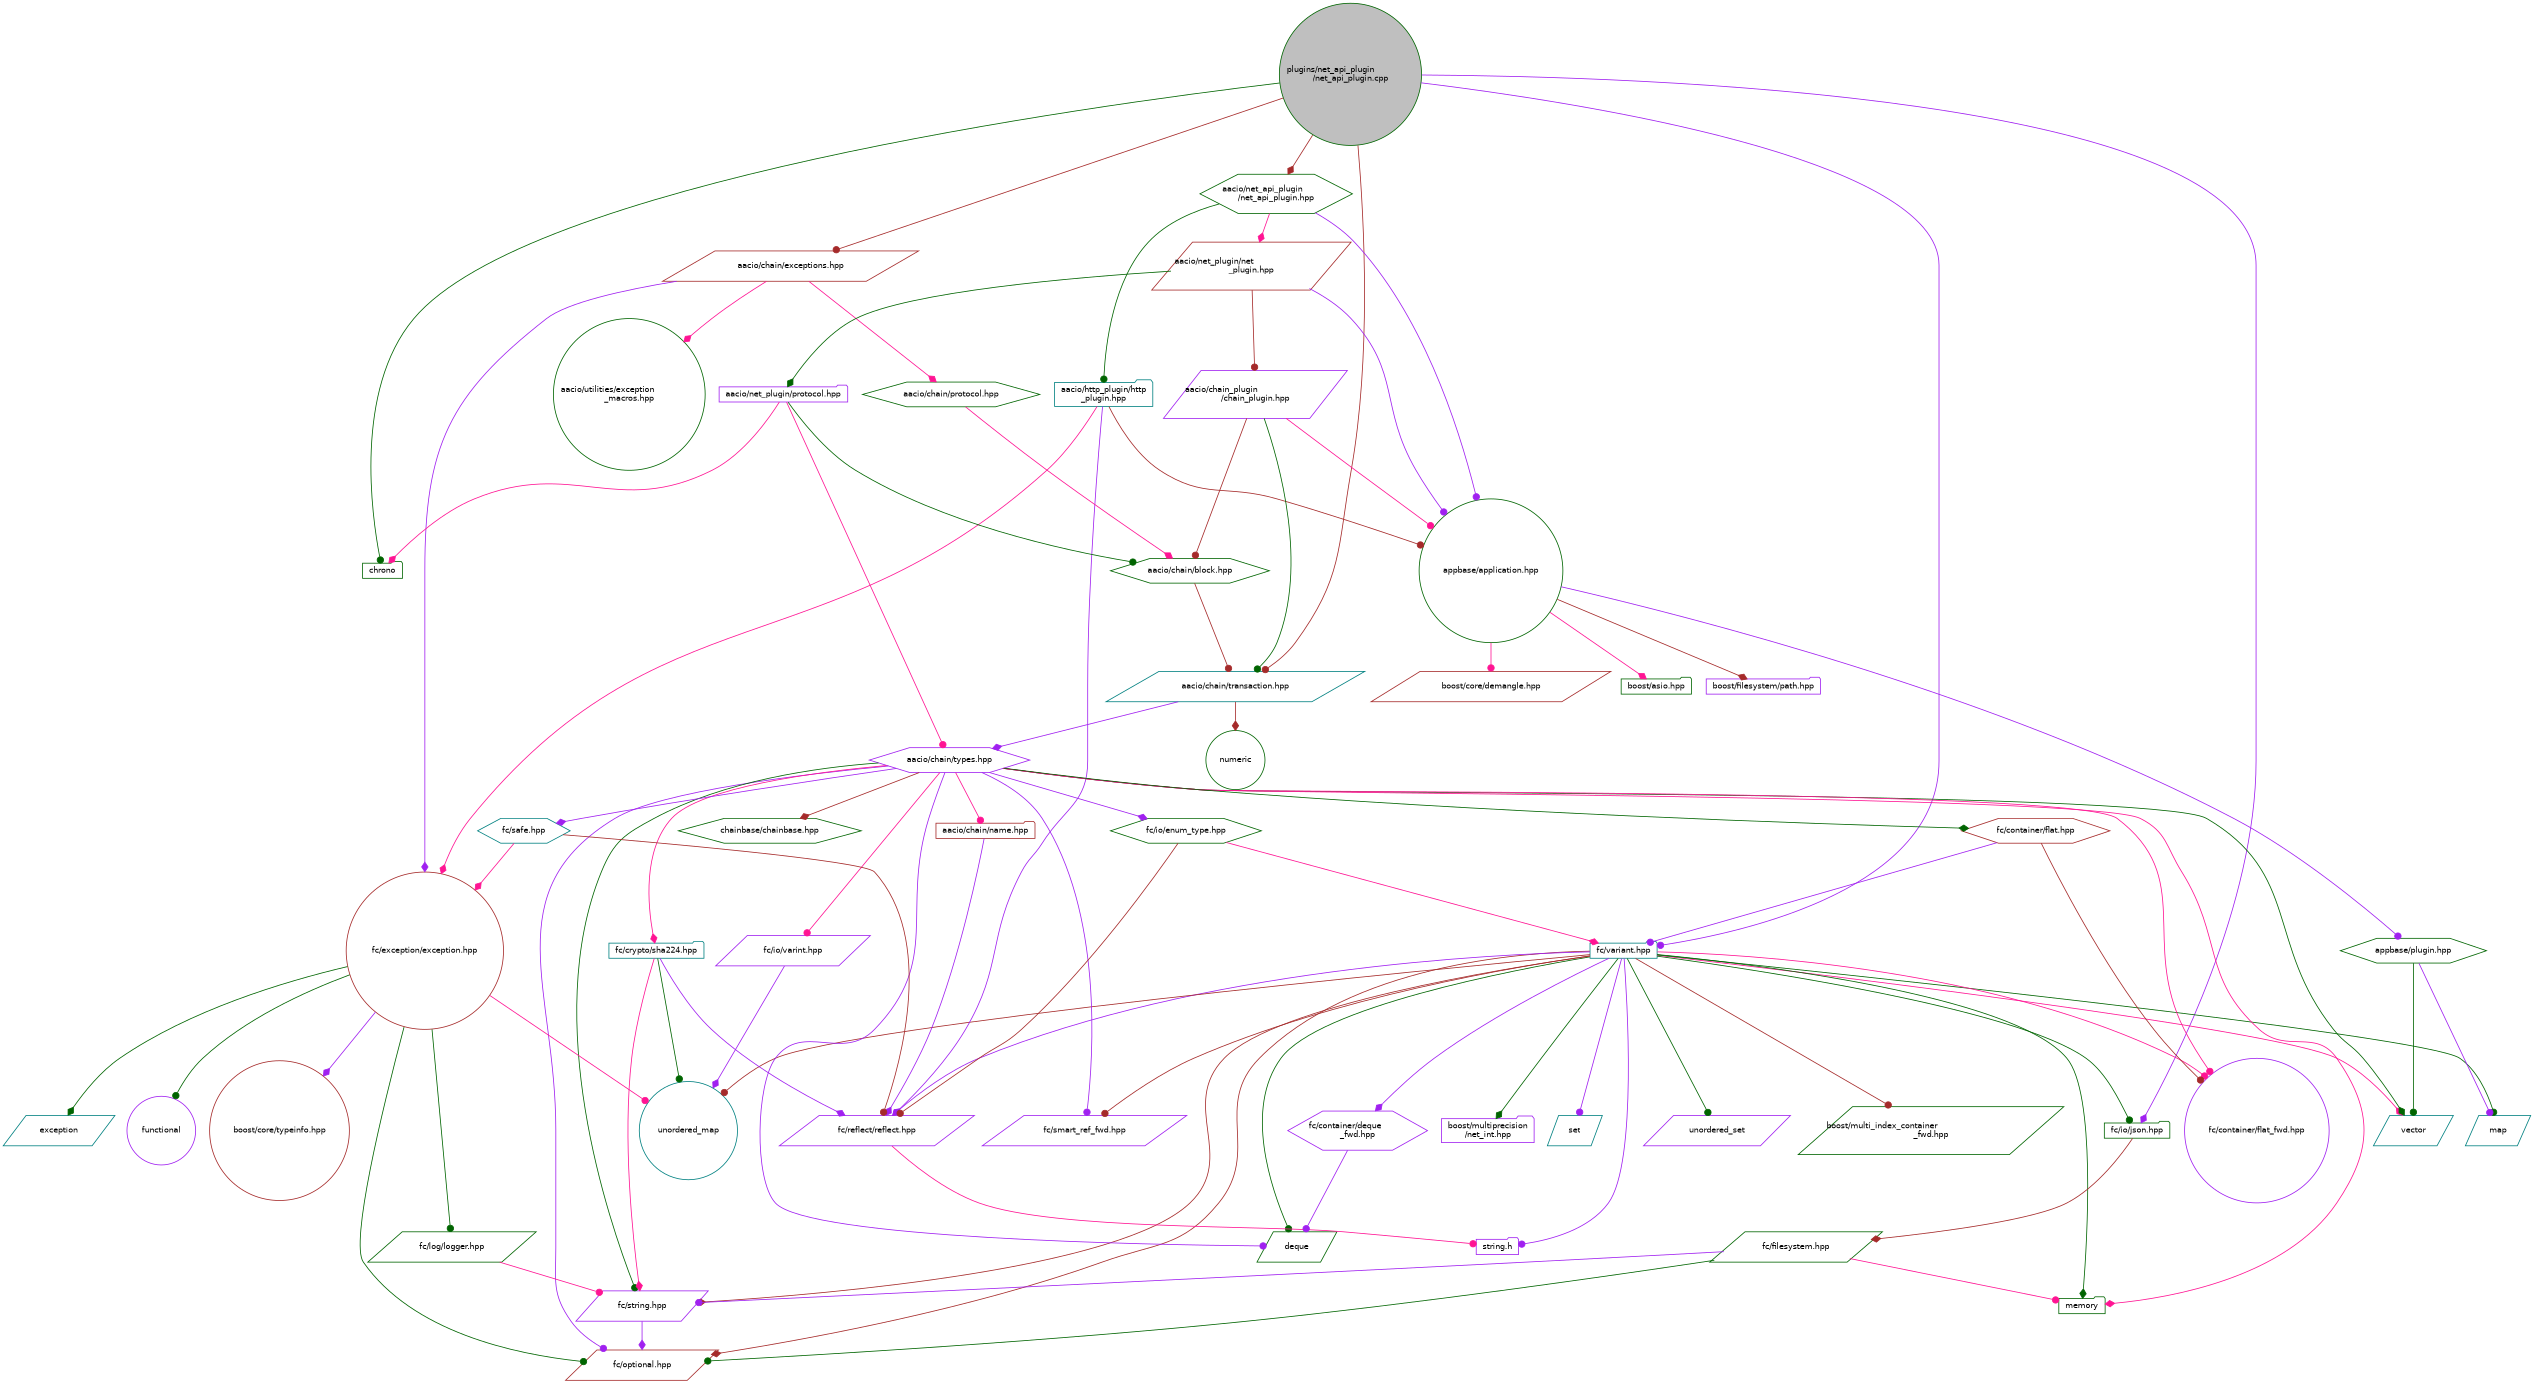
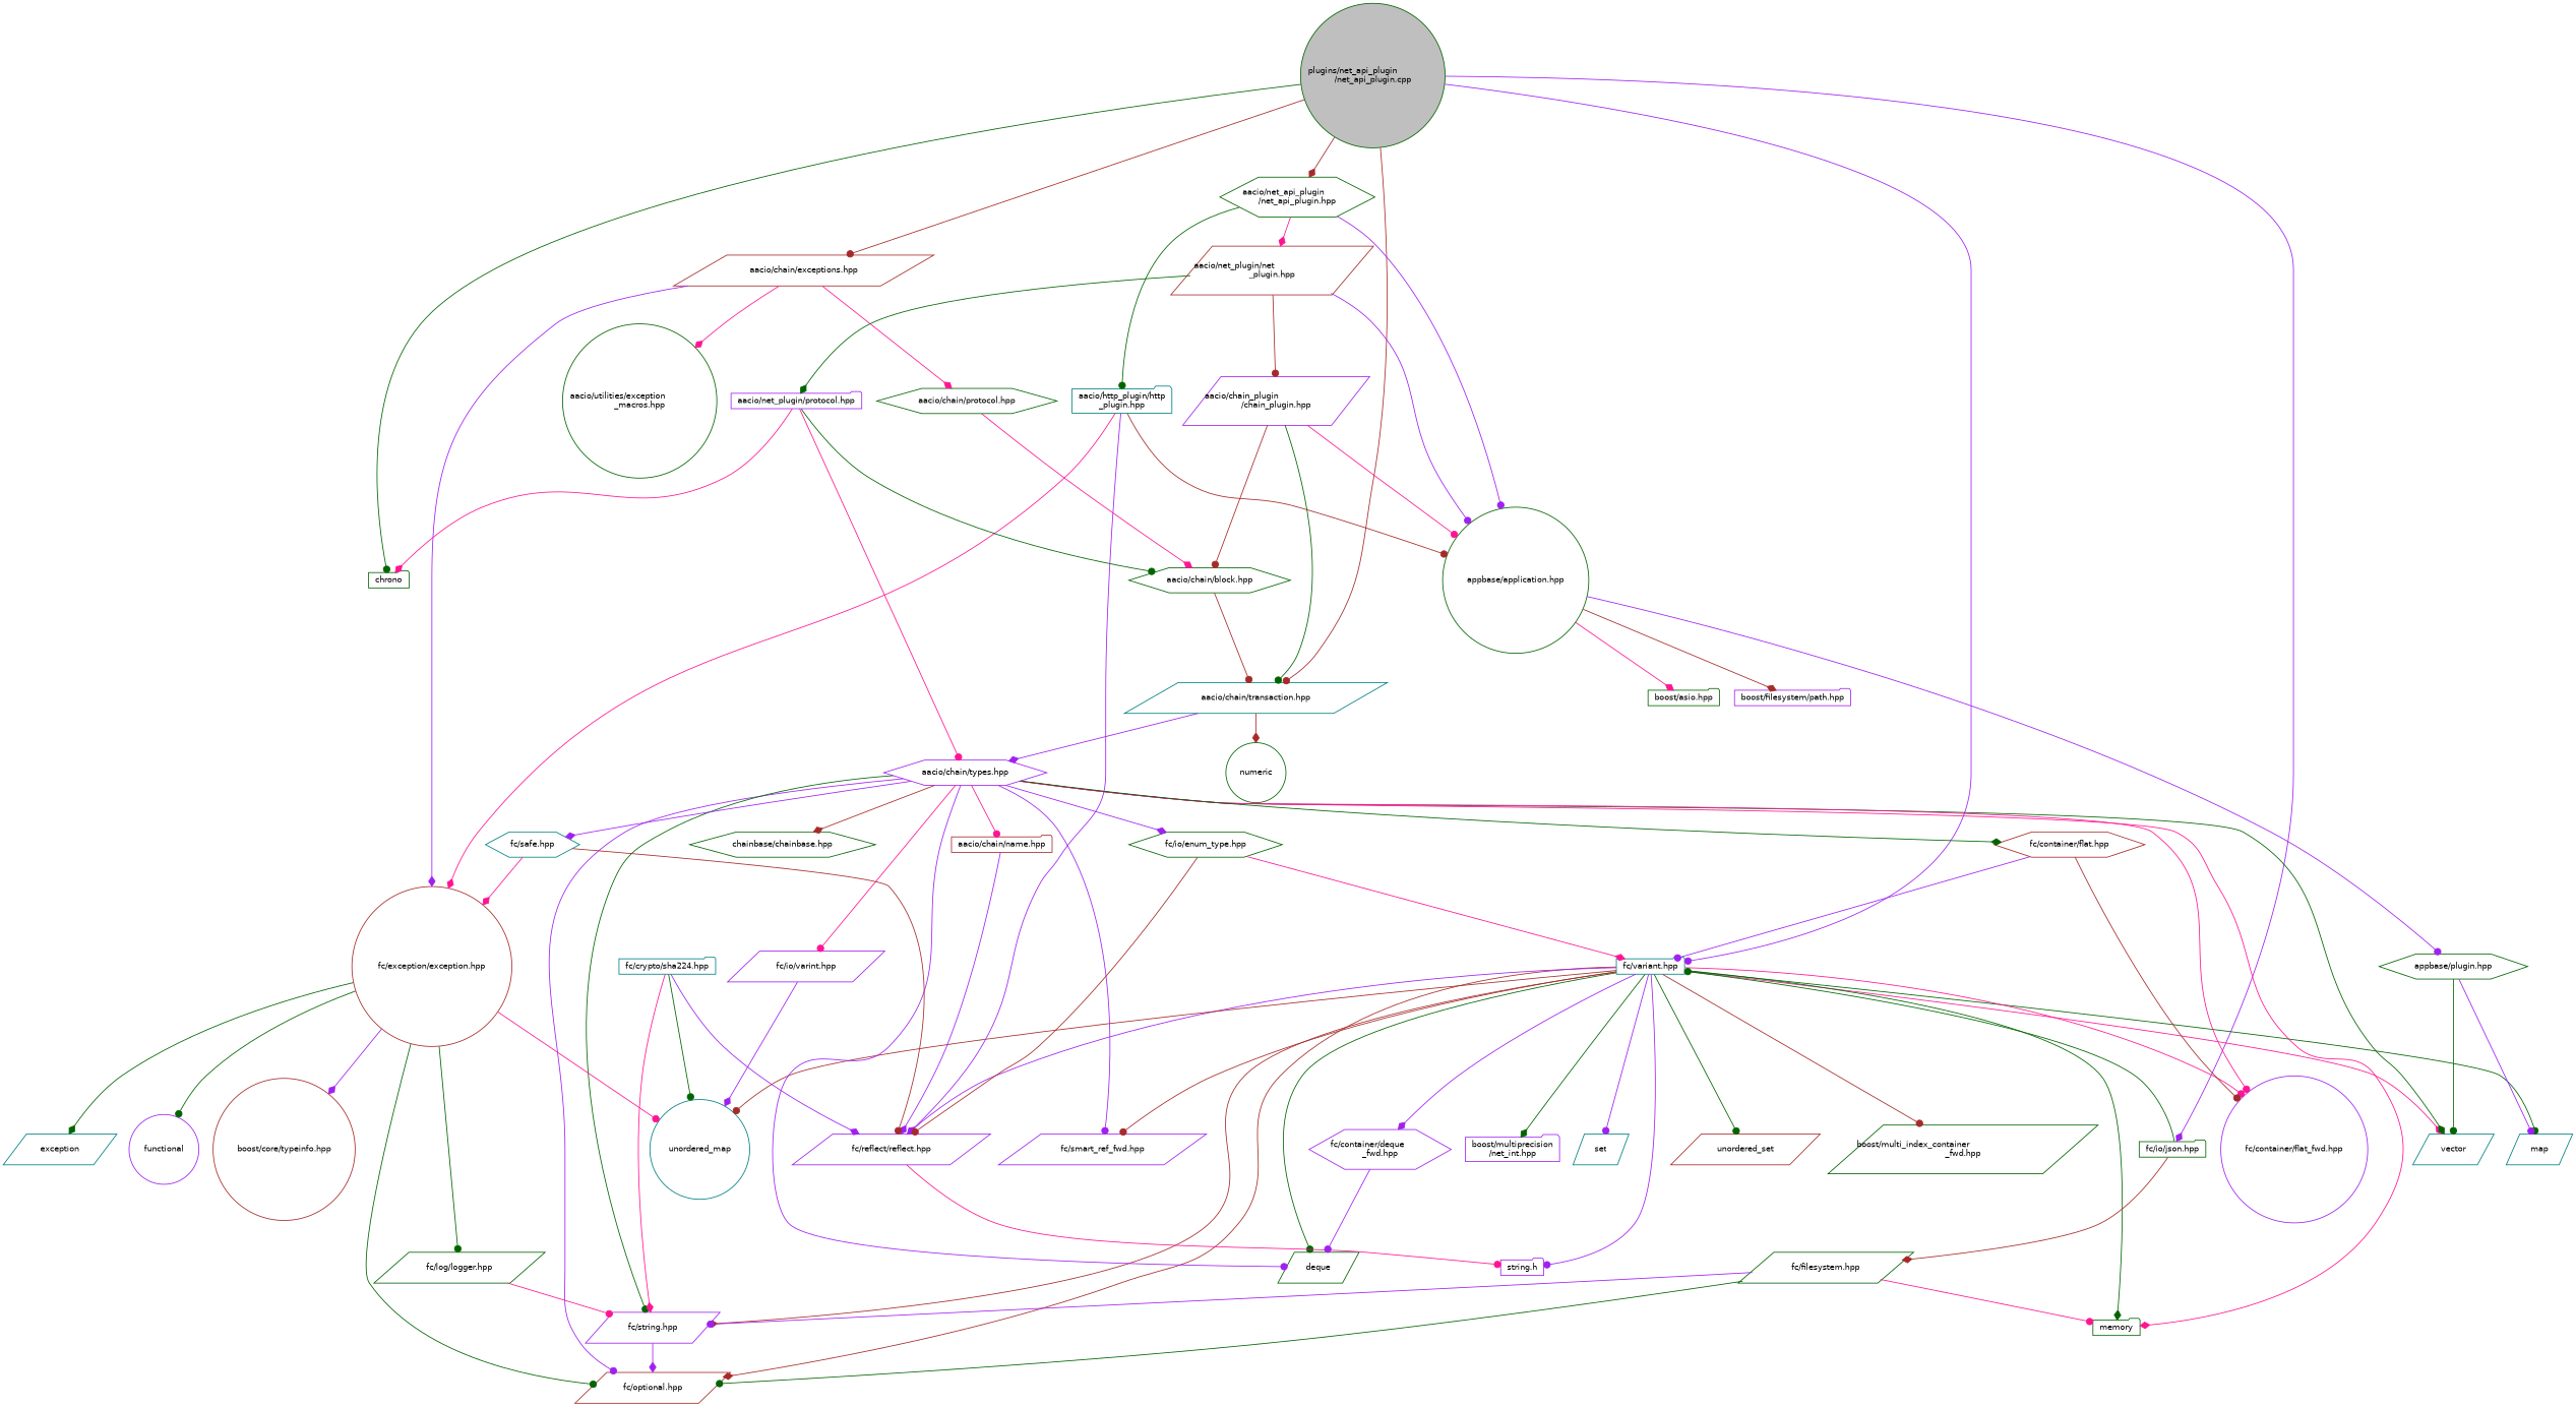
  digraph {
    node [color=darkgreen fillcolor=white fontname=Helvetica fontsize=10 shape=parallelogram style=filled]
    edge [arrowhead=dot color=purple fontname=Helvetica fontsize=10 labelfontname=Helvetica labelfontsize=10 style=solid]
    n1 [fillcolor=grey75 fontcolor=black height=0.2 label="plugins/net_api_plugin\l/net_api_plugin.cpp" shape=circle width=0.4]
    n2 [height=0.2 label="aacio/net_api_plugin\l/net_api_plugin.hpp" shape=hexagon width=0.4]
    n3 [color=teal height=0.2 label="aacio/chain/transaction.hpp" width=0.4]
    n4 [color=teal height=0.2 label="fc/variant.hpp" shape=folder width=0.4]
    n5 [height=0.2 label=chrono shape=folder width=0.4]
    n6 [color=brown height=0.2 label="aacio/chain/exceptions.hpp" width=0.4]
    n7 [height=0.2 label="fc/io/json.hpp" shape=folder width=0.4]
    n8 [color=brown height=0.2 label="aacio/net_plugin/net\l_plugin.hpp" width=0.4]
    n9 [height=0.2 label="appbase/application.hpp" shape=circle width=0.4]
    n10 [color=teal height=0.2 label="aacio/http_plugin/http\l_plugin.hpp" shape=folder width=0.4]
    n11 [color=purple height=0.2 label="aacio/chain/types.hpp" shape=hexagon width=0.4]
    n12 [height=0.2 label=numeric shape=circle width=0.4]
    n13 [color=teal height=0.2 label=vector width=0.4]
    n14 [color=teal height=0.2 label=map width=0.4]
    n15 [color=purple height=0.2 label="fc/container/flat_fwd.hpp" shape=circle width=0.4]
    n16 [height=0.2 label=deque width=0.4]
    n17 [height=0.2 label=memory shape=folder width=0.4]
    n18 [color=brown height=0.2 label="fc/optional.hpp" width=0.4]
    n19 [color=purple height=0.2 label="fc/string.hpp" width=0.4]
    n20 [color=purple height=0.2 label="fc/smart_ref_fwd.hpp" width=0.4]
    n21 [color=purple height=0.2 label="fc/reflect/reflect.hpp" width=0.4]
    n22 [color=purple height=0.2 label="string.h" shape=folder width=0.4]
    n23 [color=teal height=0.2 label=unordered_map shape=circle width=0.4]
    n24 [color=teal height=0.2 label=set width=0.4]
-   n25 [color=purple height=0.2 label=unordered_set width=0.4]
+   n25 [color=brown height=0.2 label=unordered_set width=0.4]
    n26 [color=purple height=0.2 label="fc/container/deque\l_fwd.hpp" shape=hexagon width=0.4]
    n27 [height=0.2 label="boost/multi_index_container\l_fwd.hpp" width=0.4]
    n28 [color=purple height=0.2 label="boost/multiprecision\l/net_int.hpp" shape=folder width=0.4]
    n29 [color=brown height=0.2 label="fc/exception/exception.hpp" shape=circle width=0.4]
    n30 [height=0.2 label="aacio/chain/protocol.hpp" shape=hexagon width=0.4]
    n31 [height=0.2 label="aacio/utilities/exception\l_macros.hpp" shape=circle width=0.4]
    n32 [height=0.2 label="fc/filesystem.hpp" width=0.4]
    n33 [color=purple height=0.2 label="aacio/chain_plugin\l/chain_plugin.hpp" width=0.4]
    n34 [color=purple height=0.2 label="aacio/net_plugin/protocol.hpp" shape=folder width=0.4]
    n35 [height=0.2 label="appbase/plugin.hpp" shape=hexagon width=0.4]
    n36 [color=purple height=0.2 label="boost/filesystem/path.hpp" shape=folder width=0.4]
-   n37 [color=brown height=0.2 label="boost/core/demangle.hpp" width=0.4]
    n38 [height=0.2 label="boost/asio.hpp" shape=folder width=0.4]
    n39 [height=0.2 label="aacio/chain/block.hpp" shape=hexagon width=0.4]
    n40 [color=brown height=0.2 label="aacio/chain/name.hpp" shape=folder width=0.4]
    n41 [height=0.2 label="chainbase/chainbase.hpp" shape=hexagon width=0.4]
    n42 [color=purple height=0.2 label="fc/io/varint.hpp" width=0.4]
    n43 [height=0.2 label="fc/io/enum_type.hpp" shape=hexagon width=0.4]
    n44 [color=teal height=0.2 label="fc/crypto/sha224.hpp" shape=folder width=0.4]
    n45 [color=teal height=0.2 label="fc/safe.hpp" shape=hexagon width=0.4]
    n46 [color=brown height=0.2 label="fc/container/flat.hpp" shape=hexagon width=0.4]
    n47 [height=0.2 label="fc/log/logger.hpp" width=0.4]
    n48 [color=teal height=0.2 label=exception width=0.4]
    n49 [color=purple height=0.2 label=functional shape=circle width=0.4]
    n50 [color=brown height=0.2 label="boost/core/typeinfo.hpp" shape=circle width=0.4]
    n1 -> n2 [arrowhead=diamond color=brown]
    n1 -> n3 [color=brown]
    n1 -> n4
    n1 -> n5 [color=darkgreen]
    n1 -> n6 [color=brown]
    n1 -> n7 [arrowhead=diamond]
    n2 -> n8 [arrowhead=diamond color=deeppink]
    n2 -> n9
    n2 -> n10 [color=darkgreen]
    n3 -> n11 [arrowhead=diamond]
    n3 -> n12 [arrowhead=diamond color=brown]
    n4 -> n13 [arrowhead=diamond color=deeppink]
    n4 -> n14 [color=darkgreen]
    n4 -> n15 [color=deeppink]
    n4 -> n16 [color=darkgreen]
    n4 -> n17 [arrowhead=diamond color=darkgreen]
    n4 -> n18 [arrowhead=diamond color=brown]
    n4 -> n19 [arrowhead=diamond color=brown]
    n4 -> n20 [color=brown]
    n4 -> n21 [arrowhead=diamond]
    n4 -> n22
    n4 -> n23 [color=brown]
    n4 -> n24
    n4 -> n25 [color=darkgreen]
    n4 -> n26 [arrowhead=diamond]
    n4 -> n27 [color=brown]
    n4 -> n28 [arrowhead=diamond color=darkgreen]
    n6 -> n29 [arrowhead=diamond]
    n6 -> n30 [arrowhead=diamond color=deeppink]
    n6 -> n31 [arrowhead=diamond color=deeppink]
-   n4 -> n7 [color=darkgreen]
+   n7 -> n4 [color=darkgreen]
    n7 -> n32 [arrowhead=diamond color=brown]
    n8 -> n9
    n8 -> n33 [color=brown]
    n8 -> n34 [arrowhead=diamond color=darkgreen]
    n9 -> n35
    n9 -> n36 [arrowhead=diamond color=brown]
-   n9 -> n37 [color=deeppink]
    n9 -> n38 [arrowhead=diamond color=deeppink]
    n10 -> n9 [color=brown]
    n10 -> n21 [arrowhead=diamond]
    n10 -> n29 [arrowhead=diamond color=deeppink]
    n11 -> n13 [arrowhead=diamond color=darkgreen]
    n11 -> n15 [color=deeppink]
    n11 -> n16
    n11 -> n17 [arrowhead=diamond color=deeppink]
    n11 -> n18
    n11 -> n19 [color=darkgreen]
    n11 -> n20
    n11 -> n40 [color=deeppink]
    n11 -> n41 [arrowhead=diamond color=brown]
    n11 -> n42 [color=deeppink]
    n11 -> n43 [arrowhead=diamond]
-   n11 -> n44 [arrowhead=diamond color=deeppink]
    n11 -> n45 [arrowhead=diamond]
    n11 -> n46 [arrowhead=diamond color=darkgreen]
    n19 -> n18 [arrowhead=diamond]
    n21 -> n22 [color=deeppink]
    n26 -> n16
    n29 -> n18 [color=darkgreen]
    n29 -> n23 [color=deeppink]
    n29 -> n47 [color=darkgreen]
    n29 -> n48 [arrowhead=diamond color=darkgreen]
    n29 -> n49 [color=darkgreen]
    n29 -> n50 [arrowhead=diamond]
    n30 -> n39 [arrowhead=diamond color=deeppink]
    n32 -> n17 [color=deeppink]
    n32 -> n18 [color=darkgreen]
    n32 -> n19
    n33 -> n3 [color=darkgreen]
    n33 -> n9 [color=deeppink]
    n33 -> n39 [color=brown]
    n34 -> n5 [arrowhead=diamond color=deeppink]
    n34 -> n11 [color=deeppink]
    n34 -> n39 [color=darkgreen]
    n35 -> n13 [color=darkgreen]
    n35 -> n14
    n39 -> n3 [color=brown]
    n40 -> n21 [arrowhead=diamond]
    n42 -> n23 [arrowhead=diamond]
    n43 -> n4 [arrowhead=diamond color=deeppink]
    n43 -> n21 [color=brown]
    n44 -> n19 [arrowhead=diamond color=deeppink]
    n44 -> n21 [arrowhead=diamond]
    n44 -> n23 [color=darkgreen]
    n45 -> n21 [color=brown]
    n45 -> n29 [arrowhead=diamond color=deeppink]
    n46 -> n4
    n46 -> n15 [color=brown]
    n47 -> n19 [color=deeppink]
  }
